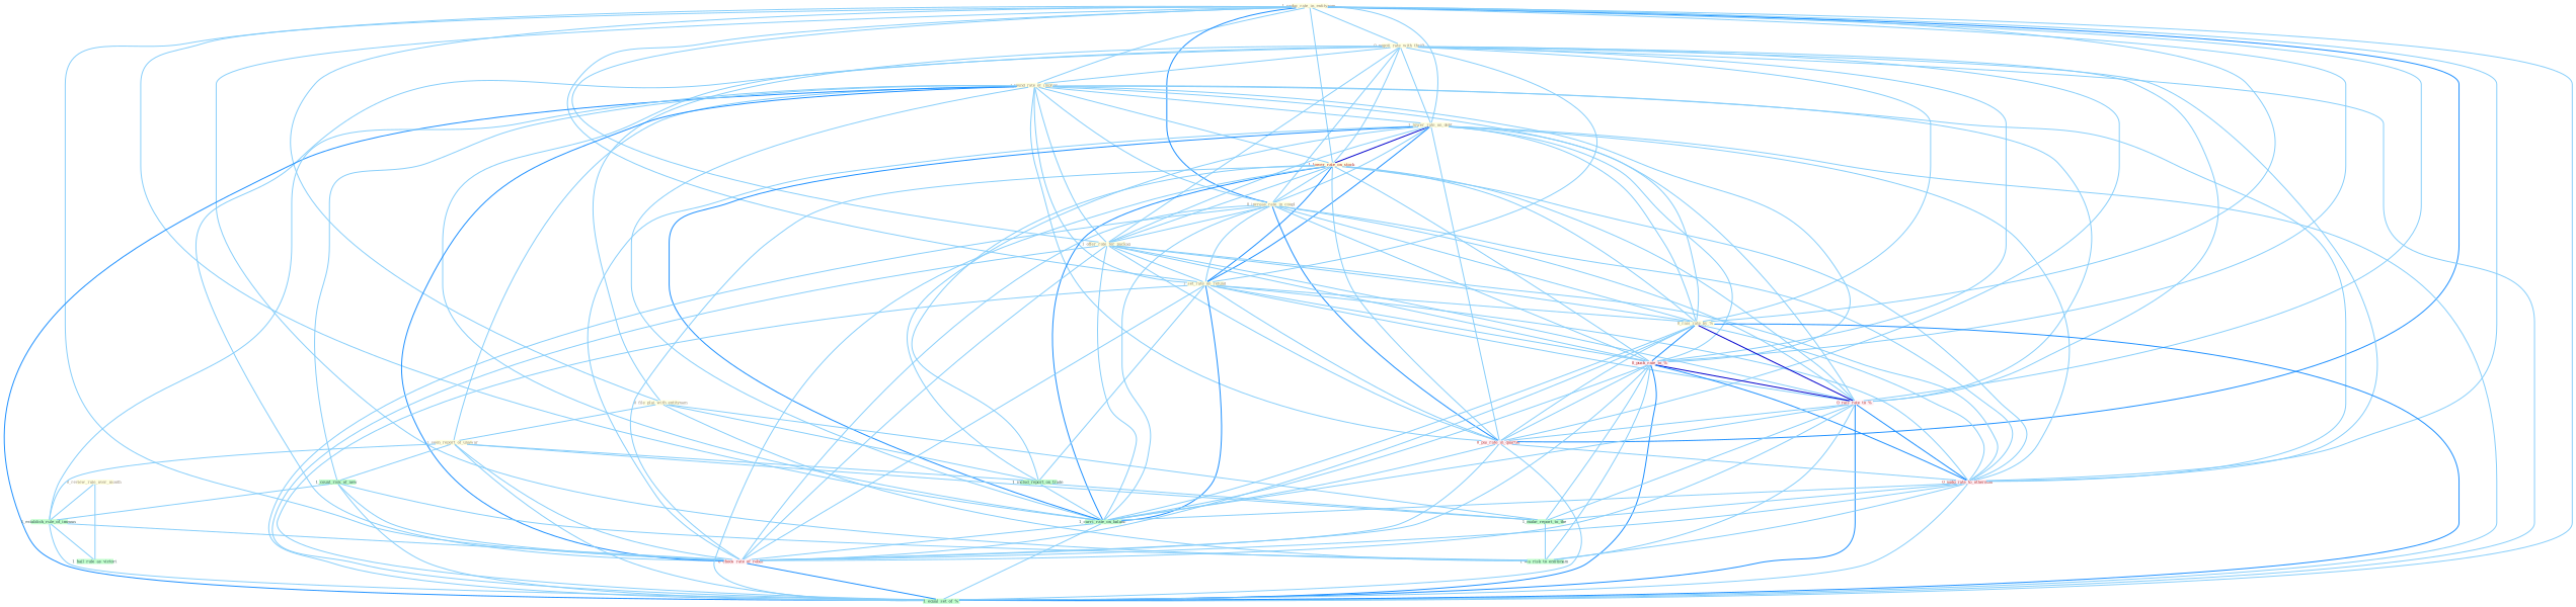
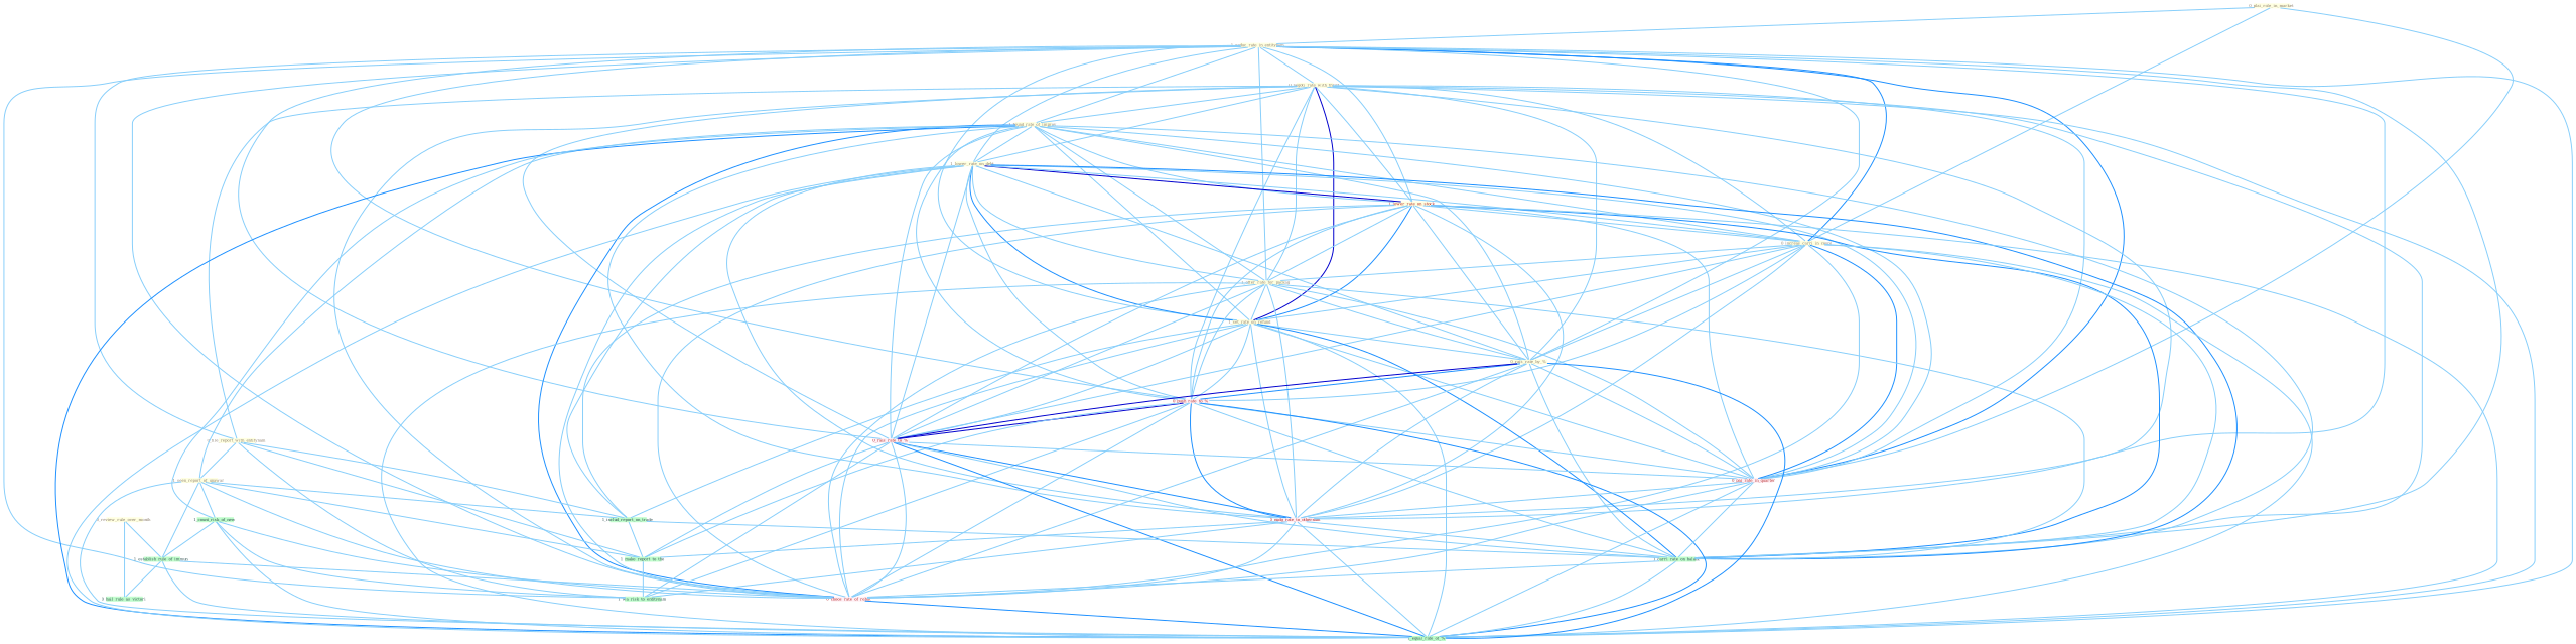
  graph {
    node [color="#ffffe0" fixedsize=true fontcolor="#8b7d6b" fontsize=4 shape=polygon style=filled]
    edge [color="#87cefa" w=1]
+   "0_plai_role_in_market " [height=.06 width=.5]
    "1_reduc_rate_in_entitynam " [height=.06 width=.5]
    "0_negoti_rate_with_thrift " [height=.06 width=.5]
    "1_found_rate_of_improv " [height=.06 width=.5]
    "1_lower_rate_on_debt " [height=.06 width=.5]
    "1_lower_rate_on_stock " [fontcolor="#b22222" height=.06 width=.5]
-   "0_increas_rate_in_coupl " [height=.06 width=.5]
+   "0_increas_rate_in_coupl " [height=.06 width=.5 label="0_increas_carri_in_coupl"]
    "1_offer_rate_for_packag " [height=.06 width=.5]
    "0_review_rule_over_month " [height=.06 width=.5]
    "1_set_rate_on_refund " [height=.06 width=.5]
-   "0_file_report_with_entitynam " [height=.06 width=.5 label="0_file_plai_with_entitynam"]
+   "0_file_report_with_entitynam " [height=.06 width=.5]
    "1_seen_report_of_unawar " [height=.06 width=.5]
    "0_rais_rate_by_% " [height=.06 width=.5]
    "0_push_rate_to_% " [color="#fff0f5" fontcolor="#b22222" height=.06 width=.5]
    "0_rais_rate_to_% " [color="#fff0f5" fontcolor="#b22222" height=.06 width=.5]
    "0_pai_rate_in_quarter " [color="#fff0f5" fontcolor="#b22222" height=.06 width=.5]
    "0_nudg_rate_to_othernum " [color="#fff0f5" fontcolor="#b22222" height=.06 width=.5]
    "0_choos_rate_of_rebat " [color="#fff0f5" fontcolor="#b22222" height=.06 width=.5]
    "1_carri_rate_on_balanc " [color="#BDFCC9" fontcolor="#2f4f4f" height=.06 width=.5]
    "1_wa_risk_to_entitynam " [color="#BDFCC9" fontcolor="#2f4f4f" height=.06 width=.5]
-   "1_equal_rate_of_% " [color="#BDFCC9" fontcolor="#2f4f4f" height=.06 width=.5 label="1_equal_set_of_%"]
+   "1_equal_rate_of_% " [color="#BDFCC9" fontcolor="#2f4f4f" height=.06 width=.5]
    "1_count_risk_of_new " [color="#BDFCC9" fontcolor="#2f4f4f" height=.06 width=.5]
    "1_establish_rule_of_immun " [color="#BDFCC9" fontcolor="#2f4f4f" height=.06 width=.5]
    "1_includ_report_on_trade " [color="#BDFCC9" fontcolor="#2f4f4f" height=.06 width=.5]
-   "0_hail_rule_as_victori " [color="#BDFCC9" fontcolor="#2f4f4f" height=.06 width=.5 label="1_hail_rule_as_victori"]
+   "0_hail_rule_as_victori " [color="#BDFCC9" fontcolor="#2f4f4f" height=.06 width=.5]
    "1_make_report_to_the " [color="#BDFCC9" fontcolor="#2f4f4f" height=.06 width=.5]
    subgraph sub_1 {
+     "0_plai_role_in_market "
      "1_reduc_rate_in_entitynam "
      "0_negoti_rate_with_thrift "
      "1_found_rate_of_improv "
      "1_lower_rate_on_debt "
      "1_lower_rate_on_stock "
      "0_increas_rate_in_coupl "
      "1_offer_rate_for_packag "
      "0_review_rule_over_month "
      "1_set_rate_on_refund "
      "0_file_report_with_entitynam "
      "1_seen_report_of_unawar "
      "0_rais_rate_by_% "
    }
    subgraph sub_2 {
      "0_push_rate_to_% "
      "0_rais_rate_to_% "
      "0_pai_rate_in_quarter "
      "0_nudg_rate_to_othernum "
      "0_choos_rate_of_rebat "
    }
+   "0_plai_role_in_market " -- "1_reduc_rate_in_entitynam "
+   "0_plai_role_in_market " -- "0_increas_rate_in_coupl "
+   "0_plai_role_in_market " -- "0_pai_rate_in_quarter "
    "1_reduc_rate_in_entitynam " -- "0_negoti_rate_with_thrift "
    "1_reduc_rate_in_entitynam " -- "1_found_rate_of_improv "
    "1_reduc_rate_in_entitynam " -- "1_lower_rate_on_debt "
    "1_reduc_rate_in_entitynam " -- "1_lower_rate_on_stock "
    "1_reduc_rate_in_entitynam " -- "0_increas_rate_in_coupl " [color="#1e90ff" w=2]
    "1_reduc_rate_in_entitynam " -- "1_offer_rate_for_packag "
    "1_reduc_rate_in_entitynam " -- "1_set_rate_on_refund "
    "1_reduc_rate_in_entitynam " -- "0_file_report_with_entitynam "
    "1_reduc_rate_in_entitynam " -- "0_rais_rate_by_% "
    "1_reduc_rate_in_entitynam " -- "0_push_rate_to_% "
    "1_reduc_rate_in_entitynam " -- "0_rais_rate_to_% "
    "1_reduc_rate_in_entitynam " -- "0_pai_rate_in_quarter " [color="#1e90ff" w=2]
    "1_reduc_rate_in_entitynam " -- "0_nudg_rate_to_othernum "
    "1_reduc_rate_in_entitynam " -- "0_choos_rate_of_rebat "
    "1_reduc_rate_in_entitynam " -- "1_carri_rate_on_balanc "
    "1_reduc_rate_in_entitynam " -- "1_wa_risk_to_entitynam "
    "1_reduc_rate_in_entitynam " -- "1_equal_rate_of_% "
    "0_negoti_rate_with_thrift " -- "1_found_rate_of_improv "
    "0_negoti_rate_with_thrift " -- "1_lower_rate_on_debt "
    "0_negoti_rate_with_thrift " -- "1_lower_rate_on_stock "
    "0_negoti_rate_with_thrift " -- "0_increas_rate_in_coupl "
    "0_negoti_rate_with_thrift " -- "1_offer_rate_for_packag "
-   "0_negoti_rate_with_thrift " -- "1_set_rate_on_refund "
+   "0_negoti_rate_with_thrift " -- "1_set_rate_on_refund " [color="#0000cd"]
    "0_negoti_rate_with_thrift " -- "0_file_report_with_entitynam "
    "0_negoti_rate_with_thrift " -- "0_rais_rate_by_% "
    "0_negoti_rate_with_thrift " -- "0_push_rate_to_% "
    "0_negoti_rate_with_thrift " -- "0_rais_rate_to_% "
    "0_negoti_rate_with_thrift " -- "0_pai_rate_in_quarter "
    "0_negoti_rate_with_thrift " -- "0_nudg_rate_to_othernum "
    "0_negoti_rate_with_thrift " -- "0_choos_rate_of_rebat "
    "0_negoti_rate_with_thrift " -- "1_carri_rate_on_balanc "
    "0_negoti_rate_with_thrift " -- "1_equal_rate_of_% "
    "1_found_rate_of_improv " -- "1_lower_rate_on_debt "
    "1_found_rate_of_improv " -- "1_lower_rate_on_stock "
    "1_found_rate_of_improv " -- "0_increas_rate_in_coupl "
    "1_found_rate_of_improv " -- "1_offer_rate_for_packag "
    "1_found_rate_of_improv " -- "1_set_rate_on_refund "
    "1_found_rate_of_improv " -- "1_seen_report_of_unawar "
    "1_found_rate_of_improv " -- "0_rais_rate_by_% "
    "1_found_rate_of_improv " -- "0_push_rate_to_% "
    "1_found_rate_of_improv " -- "0_rais_rate_to_% "
    "1_found_rate_of_improv " -- "0_pai_rate_in_quarter "
    "1_found_rate_of_improv " -- "0_nudg_rate_to_othernum "
    "1_found_rate_of_improv " -- "0_choos_rate_of_rebat " [color="#1e90ff" w=2]
    "1_found_rate_of_improv " -- "1_carri_rate_on_balanc "
    "1_found_rate_of_improv " -- "1_equal_rate_of_% " [color="#1e90ff" w=2]
    "1_found_rate_of_improv " -- "1_count_risk_of_new "
-   "1_found_rate_of_improv " -- "1_establish_rule_of_immun "
    "1_lower_rate_on_debt " -- "1_lower_rate_on_stock " [color="#0000cd" w=3]
    "1_lower_rate_on_debt " -- "0_increas_rate_in_coupl "
    "1_lower_rate_on_debt " -- "1_offer_rate_for_packag "
    "1_lower_rate_on_debt " -- "1_set_rate_on_refund " [color="#1e90ff" w=2]
    "1_lower_rate_on_debt " -- "0_rais_rate_by_% "
    "1_lower_rate_on_debt " -- "0_push_rate_to_% "
    "1_lower_rate_on_debt " -- "0_rais_rate_to_% "
    "1_lower_rate_on_debt " -- "0_pai_rate_in_quarter "
    "1_lower_rate_on_debt " -- "0_nudg_rate_to_othernum "
    "1_lower_rate_on_debt " -- "0_choos_rate_of_rebat "
    "1_lower_rate_on_debt " -- "1_carri_rate_on_balanc " [color="#1e90ff" w=2]
    "1_lower_rate_on_debt " -- "1_equal_rate_of_% "
    "1_lower_rate_on_debt " -- "1_includ_report_on_trade "
    "1_lower_rate_on_stock " -- "0_increas_rate_in_coupl "
    "1_lower_rate_on_stock " -- "1_offer_rate_for_packag "
    "1_lower_rate_on_stock " -- "1_set_rate_on_refund " [color="#1e90ff" w=2]
    "1_lower_rate_on_stock " -- "0_rais_rate_by_% "
    "1_lower_rate_on_stock " -- "0_push_rate_to_% "
    "1_lower_rate_on_stock " -- "0_rais_rate_to_% "
    "1_lower_rate_on_stock " -- "0_pai_rate_in_quarter "
    "1_lower_rate_on_stock " -- "0_nudg_rate_to_othernum "
    "1_lower_rate_on_stock " -- "0_choos_rate_of_rebat "
    "1_lower_rate_on_stock " -- "1_carri_rate_on_balanc " [color="#1e90ff" w=2]
    "1_lower_rate_on_stock " -- "1_equal_rate_of_% "
    "1_lower_rate_on_stock " -- "1_includ_report_on_trade "
    "0_increas_rate_in_coupl " -- "1_offer_rate_for_packag "
    "0_increas_rate_in_coupl " -- "1_set_rate_on_refund "
    "0_increas_rate_in_coupl " -- "0_rais_rate_by_% "
    "0_increas_rate_in_coupl " -- "0_push_rate_to_% "
    "0_increas_rate_in_coupl " -- "0_rais_rate_to_% "
    "0_increas_rate_in_coupl " -- "0_pai_rate_in_quarter " [color="#1e90ff" w=2]
    "0_increas_rate_in_coupl " -- "0_nudg_rate_to_othernum "
    "0_increas_rate_in_coupl " -- "0_choos_rate_of_rebat "
    "0_increas_rate_in_coupl " -- "1_carri_rate_on_balanc "
    "0_increas_rate_in_coupl " -- "1_equal_rate_of_% "
    "1_offer_rate_for_packag " -- "1_set_rate_on_refund "
    "1_offer_rate_for_packag " -- "0_rais_rate_by_% "
    "1_offer_rate_for_packag " -- "0_push_rate_to_% "
    "1_offer_rate_for_packag " -- "0_rais_rate_to_% "
    "1_offer_rate_for_packag " -- "0_pai_rate_in_quarter "
    "1_offer_rate_for_packag " -- "0_nudg_rate_to_othernum "
    "1_offer_rate_for_packag " -- "0_choos_rate_of_rebat "
    "1_offer_rate_for_packag " -- "1_carri_rate_on_balanc "
    "1_offer_rate_for_packag " -- "1_equal_rate_of_% "
    "0_review_rule_over_month " -- "1_establish_rule_of_immun "
    "0_review_rule_over_month " -- "0_hail_rule_as_victori "
    "1_set_rate_on_refund " -- "0_rais_rate_by_% "
    "1_set_rate_on_refund " -- "0_push_rate_to_% "
    "1_set_rate_on_refund " -- "0_rais_rate_to_% "
    "1_set_rate_on_refund " -- "0_pai_rate_in_quarter "
    "1_set_rate_on_refund " -- "0_nudg_rate_to_othernum "
    "1_set_rate_on_refund " -- "0_choos_rate_of_rebat "
    "1_set_rate_on_refund " -- "1_carri_rate_on_balanc " [color="#1e90ff" w=2]
    "1_set_rate_on_refund " -- "1_equal_rate_of_% "
    "1_set_rate_on_refund " -- "1_includ_report_on_trade "
    "0_file_report_with_entitynam " -- "1_seen_report_of_unawar "
    "0_file_report_with_entitynam " -- "1_wa_risk_to_entitynam "
    "0_file_report_with_entitynam " -- "1_includ_report_on_trade "
    "0_file_report_with_entitynam " -- "1_make_report_to_the "
    "1_seen_report_of_unawar " -- "0_choos_rate_of_rebat "
    "1_seen_report_of_unawar " -- "1_equal_rate_of_% "
    "1_seen_report_of_unawar " -- "1_count_risk_of_new "
    "1_seen_report_of_unawar " -- "1_establish_rule_of_immun "
    "1_seen_report_of_unawar " -- "1_includ_report_on_trade "
    "1_seen_report_of_unawar " -- "1_make_report_to_the "
    "0_rais_rate_by_% " -- "0_push_rate_to_% " [color="#1e90ff" w=2]
    "0_rais_rate_by_% " -- "0_rais_rate_to_% " [color="#0000cd" w=3]
    "0_rais_rate_by_% " -- "0_pai_rate_in_quarter "
    "0_rais_rate_by_% " -- "0_nudg_rate_to_othernum "
    "0_rais_rate_by_% " -- "0_choos_rate_of_rebat "
    "0_rais_rate_by_% " -- "1_carri_rate_on_balanc "
    "0_rais_rate_by_% " -- "1_equal_rate_of_% " [color="#1e90ff" w=2]
    "0_push_rate_to_% " -- "0_rais_rate_to_% " [color="#0000cd" w=3]
    "0_push_rate_to_% " -- "0_pai_rate_in_quarter "
    "0_push_rate_to_% " -- "0_nudg_rate_to_othernum " [color="#1e90ff" w=2]
    "0_push_rate_to_% " -- "0_choos_rate_of_rebat "
    "0_push_rate_to_% " -- "1_carri_rate_on_balanc "
    "0_push_rate_to_% " -- "1_wa_risk_to_entitynam "
    "0_push_rate_to_% " -- "1_equal_rate_of_% " [color="#1e90ff" w=2]
    "0_push_rate_to_% " -- "1_make_report_to_the "
    "0_rais_rate_to_% " -- "0_pai_rate_in_quarter "
    "0_rais_rate_to_% " -- "0_nudg_rate_to_othernum " [color="#1e90ff" w=2]
    "0_rais_rate_to_% " -- "0_choos_rate_of_rebat "
    "0_rais_rate_to_% " -- "1_carri_rate_on_balanc "
    "0_rais_rate_to_% " -- "1_wa_risk_to_entitynam "
    "0_rais_rate_to_% " -- "1_equal_rate_of_% " [color="#1e90ff" w=2]
    "0_rais_rate_to_% " -- "1_make_report_to_the "
    "0_pai_rate_in_quarter " -- "0_nudg_rate_to_othernum "
    "0_pai_rate_in_quarter " -- "0_choos_rate_of_rebat "
    "0_pai_rate_in_quarter " -- "1_carri_rate_on_balanc "
    "0_pai_rate_in_quarter " -- "1_equal_rate_of_% "
    "0_nudg_rate_to_othernum " -- "0_choos_rate_of_rebat "
    "0_nudg_rate_to_othernum " -- "1_carri_rate_on_balanc "
    "0_nudg_rate_to_othernum " -- "1_wa_risk_to_entitynam "
    "0_nudg_rate_to_othernum " -- "1_equal_rate_of_% "
    "0_nudg_rate_to_othernum " -- "1_make_report_to_the "
    "0_choos_rate_of_rebat " -- "1_equal_rate_of_% " [color="#1e90ff" w=2]
    "1_carri_rate_on_balanc " -- "0_choos_rate_of_rebat "
    "1_carri_rate_on_balanc " -- "1_equal_rate_of_% "
    "1_count_risk_of_new " -- "0_choos_rate_of_rebat "
    "1_count_risk_of_new " -- "1_wa_risk_to_entitynam "
    "1_count_risk_of_new " -- "1_equal_rate_of_% "
    "1_count_risk_of_new " -- "1_establish_rule_of_immun "
    "1_establish_rule_of_immun " -- "0_choos_rate_of_rebat "
    "1_establish_rule_of_immun " -- "1_equal_rate_of_% "
    "1_establish_rule_of_immun " -- "0_hail_rule_as_victori "
    "1_includ_report_on_trade " -- "1_carri_rate_on_balanc "
    "1_includ_report_on_trade " -- "1_make_report_to_the "
    "1_make_report_to_the " -- "1_wa_risk_to_entitynam "
  }
